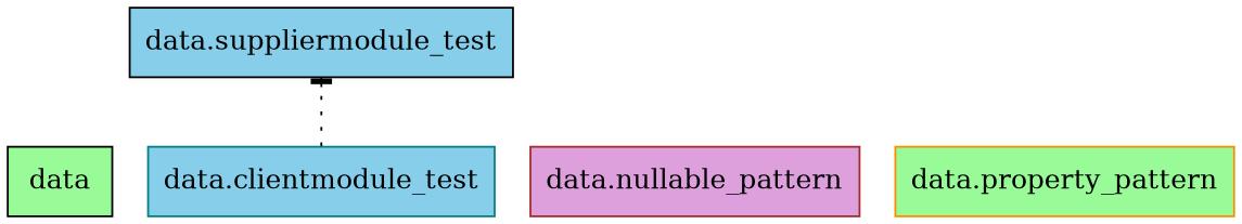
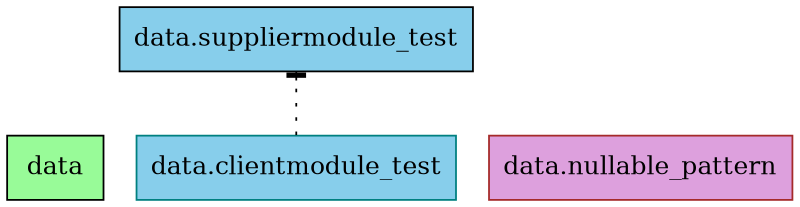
  digraph {
    rankdir=BT
    node [color=black shape=box style=filled fillcolor=palegreen]
    n1 [label=data]
    n2 [color=teal label="data.clientmodule_test" fillcolor=skyblue]
    n3 [label="data.suppliermodule_test" fillcolor=skyblue]
    n4 [color=brown label="data.nullable_pattern" fillcolor=plum]
-   n5 [color=darkorange label="data.property_pattern"]
    n2 -> n3 [arrowhead=tee arrowtail=none style=dotted]
  }
